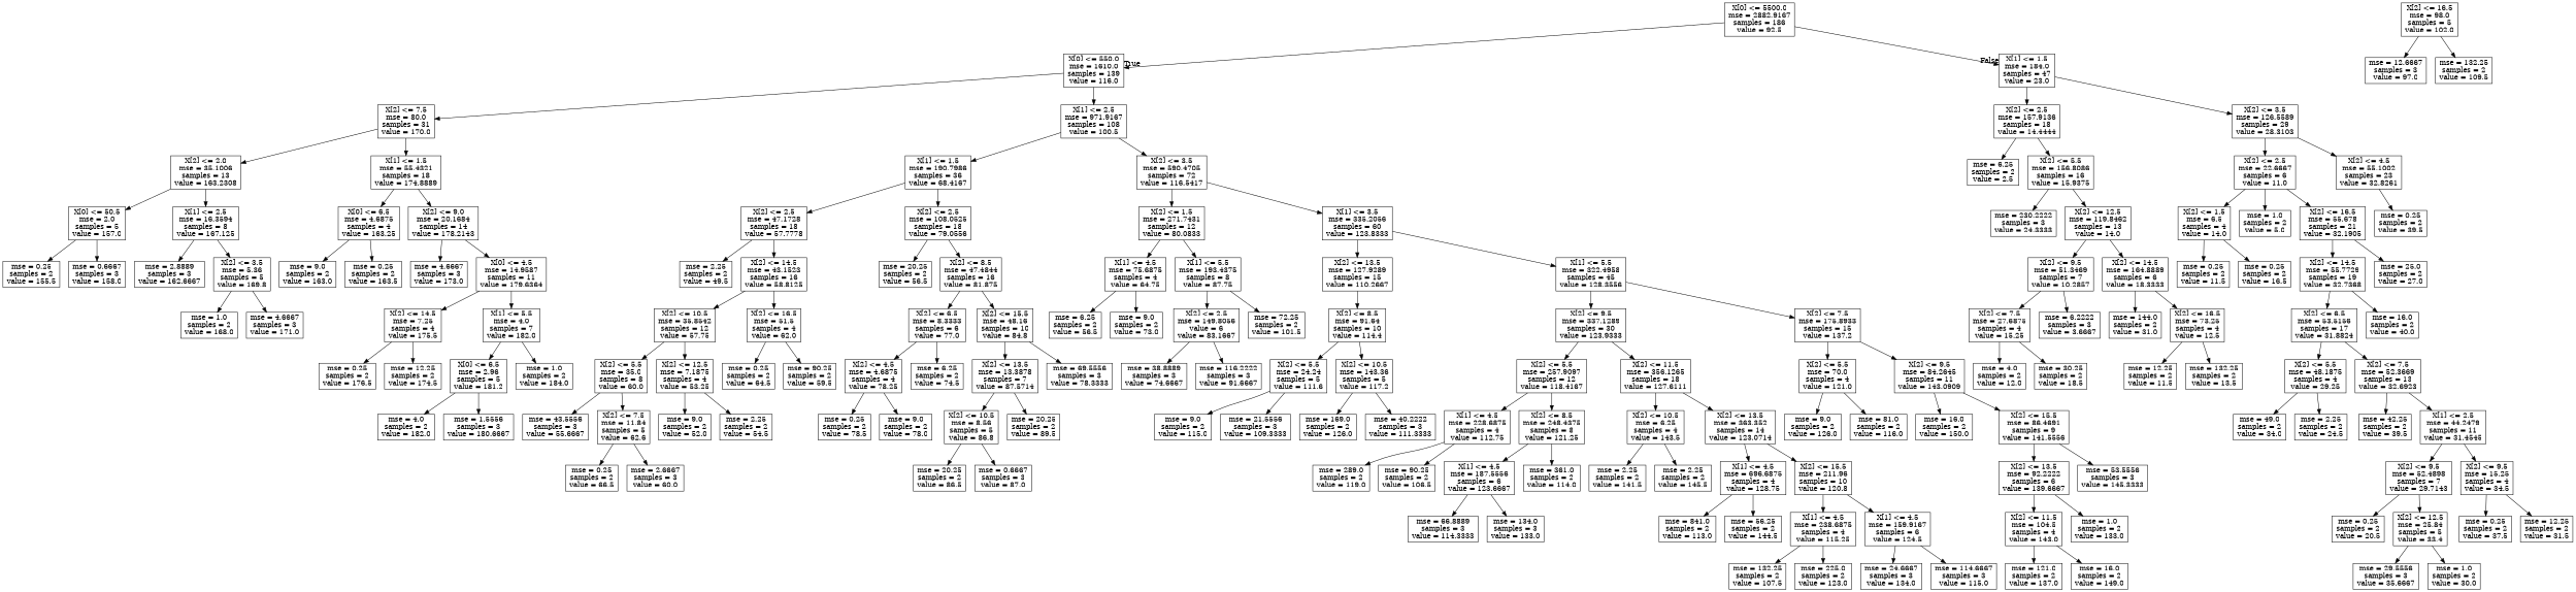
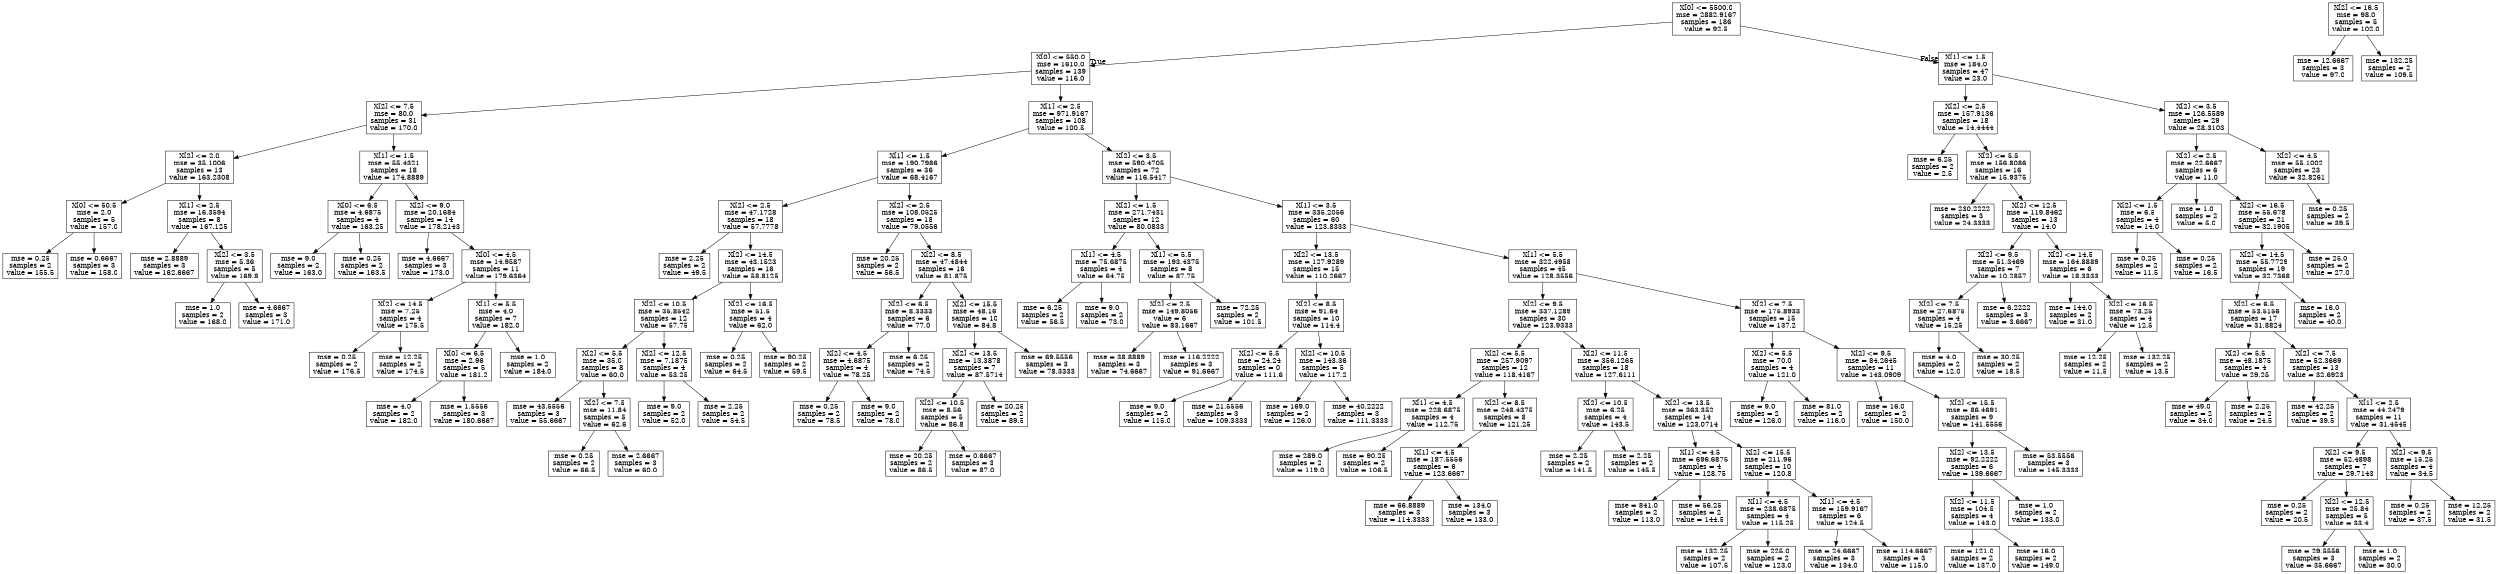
  digraph {
    node [shape=box]
    n1 [label="X[0] <= 5500.0\nmse = 2882.9167\nsamples = 186\nvalue = 92.5"]
    n2 [label="X[0] <= 550.0\nmse = 1610.0\nsamples = 139\nvalue = 116.0"]
    n3 [label="X[1] <= 1.5\nmse = 184.0\nsamples = 47\nvalue = 23.0"]
    n4 [label="X[2] <= 7.5\nmse = 80.0\nsamples = 31\nvalue = 170.0"]
    n5 [label="X[1] <= 2.5\nmse = 971.9167\nsamples = 108\nvalue = 100.5"]
    n6 [label="X[2] <= 2.5\nmse = 157.9136\nsamples = 18\nvalue = 14.4444"]
    n7 [label="X[2] <= 3.5\nmse = 126.5589\nsamples = 29\nvalue = 28.3103"]
    n8 [label="X[2] <= 2.0\nmse = 35.1006\nsamples = 13\nvalue = 163.2308"]
    n9 [label="X[1] <= 1.5\nmse = 55.4321\nsamples = 18\nvalue = 174.8889"]
    n10 [label="X[1] <= 1.5\nmse = 190.7986\nsamples = 36\nvalue = 68.4167"]
    n11 [label="X[2] <= 3.5\nmse = 590.4705\nsamples = 72\nvalue = 116.5417"]
    n12 [label="X[0] <= 50.5\nmse = 2.0\nsamples = 5\nvalue = 157.0"]
    n13 [label="X[1] <= 2.5\nmse = 16.3594\nsamples = 8\nvalue = 167.125"]
    n14 [label="X[0] <= 6.5\nmse = 4.6875\nsamples = 4\nvalue = 163.25"]
    n15 [label="X[2] <= 9.0\nmse = 20.1684\nsamples = 14\nvalue = 178.2143"]
    n16 [label="mse = 0.25\nsamples = 2\nvalue = 155.5"]
    n17 [label="mse = 0.6667\nsamples = 3\nvalue = 158.0"]
    n18 [label="mse = 2.8889\nsamples = 3\nvalue = 162.6667"]
    n19 [label="X[2] <= 3.5\nmse = 5.36\nsamples = 5\nvalue = 169.8"]
    n20 [label="mse = 1.0\nsamples = 2\nvalue = 168.0"]
    n21 [label="mse = 4.6667\nsamples = 3\nvalue = 171.0"]
    n22 [label="mse = 9.0\nsamples = 2\nvalue = 163.0"]
    n23 [label="mse = 0.25\nsamples = 2\nvalue = 163.5"]
    n24 [label="mse = 4.6667\nsamples = 3\nvalue = 173.0"]
    n25 [label="X[0] <= 4.5\nmse = 14.9587\nsamples = 11\nvalue = 179.6364"]
    n26 [label="X[2] <= 14.5\nmse = 7.25\nsamples = 4\nvalue = 175.5"]
    n27 [label="X[1] <= 5.5\nmse = 4.0\nsamples = 7\nvalue = 182.0"]
    n28 [label="mse = 0.25\nsamples = 2\nvalue = 176.5"]
    n29 [label="mse = 12.25\nsamples = 2\nvalue = 174.5"]
    n30 [label="X[0] <= 6.5\nmse = 2.96\nsamples = 5\nvalue = 181.2"]
    n31 [label="mse = 1.0\nsamples = 2\nvalue = 184.0"]
    n32 [label="mse = 4.0\nsamples = 2\nvalue = 182.0"]
    n33 [label="mse = 1.5556\nsamples = 3\nvalue = 180.6667"]
    n34 [label="X[2] <= 2.5\nmse = 47.1728\nsamples = 18\nvalue = 57.7778"]
    n35 [label="X[2] <= 2.5\nmse = 108.0525\nsamples = 18\nvalue = 79.0556"]
    n36 [label="X[2] <= 1.5\nmse = 271.7431\nsamples = 12\nvalue = 80.0833"]
    n37 [label="X[1] <= 3.5\nmse = 335.2056\nsamples = 60\nvalue = 123.8333"]
    n38 [label="mse = 2.25\nsamples = 2\nvalue = 49.5"]
    n39 [label="X[2] <= 14.5\nmse = 43.1523\nsamples = 16\nvalue = 58.8125"]
    n40 [label="mse = 20.25\nsamples = 2\nvalue = 56.5"]
    n41 [label="X[2] <= 8.5\nmse = 47.4844\nsamples = 16\nvalue = 81.875"]
    n42 [label="X[2] <= 10.5\nmse = 35.8542\nsamples = 12\nvalue = 57.75"]
    n43 [label="X[2] <= 16.5\nmse = 51.5\nsamples = 4\nvalue = 62.0"]
    n44 [label="X[2] <= 5.5\nmse = 35.0\nsamples = 8\nvalue = 60.0"]
    n45 [label="X[2] <= 12.5\nmse = 7.1875\nsamples = 4\nvalue = 53.25"]
    n46 [label="mse = 0.25\nsamples = 2\nvalue = 64.5"]
    n47 [label="mse = 90.25\nsamples = 2\nvalue = 59.5"]
    n48 [label="mse = 43.5556\nsamples = 3\nvalue = 55.6667"]
    n49 [label="X[2] <= 7.5\nmse = 11.84\nsamples = 5\nvalue = 62.6"]
    n50 [label="mse = 9.0\nsamples = 2\nvalue = 52.0"]
    n51 [label="mse = 2.25\nsamples = 2\nvalue = 54.5"]
    n52 [label="mse = 0.25\nsamples = 2\nvalue = 66.5"]
    n53 [label="mse = 2.6667\nsamples = 3\nvalue = 60.0"]
    n54 [label="X[2] <= 6.5\nmse = 8.3333\nsamples = 6\nvalue = 77.0"]
    n55 [label="X[2] <= 15.5\nmse = 48.16\nsamples = 10\nvalue = 84.8"]
    n56 [label="X[2] <= 4.5\nmse = 4.6875\nsamples = 4\nvalue = 78.25"]
    n57 [label="mse = 6.25\nsamples = 2\nvalue = 74.5"]
    n58 [label="X[2] <= 13.5\nmse = 13.3878\nsamples = 7\nvalue = 87.5714"]
    n59 [label="mse = 69.5556\nsamples = 3\nvalue = 78.3333"]
    n60 [label="mse = 0.25\nsamples = 2\nvalue = 78.5"]
    n61 [label="mse = 9.0\nsamples = 2\nvalue = 78.0"]
    n62 [label="X[2] <= 10.5\nmse = 8.56\nsamples = 5\nvalue = 86.8"]
    n63 [label="mse = 20.25\nsamples = 2\nvalue = 89.5"]
    n64 [label="mse = 20.25\nsamples = 2\nvalue = 86.5"]
    n65 [label="mse = 0.6667\nsamples = 3\nvalue = 87.0"]
    n66 [label="X[1] <= 4.5\nmse = 75.6875\nsamples = 4\nvalue = 64.75"]
    n67 [label="X[1] <= 5.5\nmse = 193.4375\nsamples = 8\nvalue = 87.75"]
    n68 [label="X[2] <= 13.5\nmse = 127.9289\nsamples = 15\nvalue = 110.2667"]
    n69 [label="X[1] <= 5.5\nmse = 322.4958\nsamples = 45\nvalue = 128.3556"]
    n70 [label="mse = 6.25\nsamples = 2\nvalue = 56.5"]
    n71 [label="mse = 9.0\nsamples = 2\nvalue = 73.0"]
    n72 [label="X[2] <= 2.5\nmse = 149.8056\nvalue = 6\nvalue = 83.1667"]
    n73 [label="mse = 72.25\nsamples = 2\nvalue = 101.5"]
    n74 [label="mse = 38.8889\nsamples = 3\nvalue = 74.6667"]
    n75 [label="mse = 116.2222\nsamples = 3\nvalue = 91.6667"]
    n76 [label="X[2] <= 8.5\nmse = 91.64\nsamples = 10\nvalue = 114.4"]
    n77 [label="X[2] <= 9.5\nmse = 337.1289\nsamples = 30\nvalue = 123.9333"]
    n78 [label="X[2] <= 7.5\nmse = 175.8933\nsamples = 15\nvalue = 137.2"]
-   n79 [label="X[2] <= 5.5\nmse = 24.24\nsamples = 5\nvalue = 111.6"]
+   n79 [label="X[2] <= 5.5\nmse = 24.24\nsamples = 0\nvalue = 111.6"]
    n80 [label="X[2] <= 10.5\nmse = 143.36\nsamples = 5\nvalue = 117.2"]
    n81 [label="X[2] <= 16.5\nmse = 98.0\nsamples = 5\nvalue = 102.0"]
    n82 [label="mse = 12.6667\nsamples = 3\nvalue = 97.0"]
    n83 [label="mse = 132.25\nsamples = 2\nvalue = 109.5"]
    n84 [label="mse = 9.0\nsamples = 2\nvalue = 115.0"]
    n85 [label="mse = 21.5556\nsamples = 3\nvalue = 109.3333"]
    n86 [label="mse = 169.0\nsamples = 2\nvalue = 126.0"]
    n87 [label="mse = 40.2222\nsamples = 3\nvalue = 111.3333"]
    n88 [label="X[2] <= 5.5\nmse = 257.9097\nsamples = 12\nvalue = 118.4167"]
    n89 [label="X[2] <= 11.5\nmse = 356.1265\nsamples = 18\nvalue = 127.6111"]
    n90 [label="X[2] <= 5.5\nmse = 70.0\nsamples = 4\nvalue = 121.0"]
    n91 [label="X[2] <= 9.5\nmse = 84.2645\nsamples = 11\nvalue = 143.0909"]
    n92 [label="X[1] <= 4.5\nmse = 228.6875\nsamples = 4\nvalue = 112.75"]
    n93 [label="X[2] <= 8.5\nmse = 248.4375\nsamples = 8\nvalue = 121.25"]
    n94 [label="X[2] <= 10.5\nmse = 6.25\nsamples = 4\nvalue = 143.5"]
    n95 [label="X[2] <= 13.5\nmse = 363.352\nsamples = 14\nvalue = 123.0714"]
    n96 [label="mse = 289.0\nsamples = 2\nvalue = 119.0"]
    n97 [label="mse = 90.25\nsamples = 2\nvalue = 106.5"]
    n98 [label="X[1] <= 4.5\nmse = 187.5556\nsamples = 6\nvalue = 123.6667"]
-   n99 [label="mse = 361.0\nsamples = 2\nvalue = 114.0"]
    n100 [label="mse = 66.8889\nsamples = 3\nvalue = 114.3333"]
    n101 [label="mse = 134.0\nsamples = 3\nvalue = 133.0"]
    n102 [label="mse = 2.25\nsamples = 2\nvalue = 141.5"]
    n103 [label="mse = 2.25\nsamples = 2\nvalue = 145.5"]
    n104 [label="X[1] <= 4.5\nmse = 696.6875\nsamples = 4\nvalue = 128.75"]
    n105 [label="X[2] <= 15.5\nmse = 211.96\nsamples = 10\nvalue = 120.8"]
    n106 [label="mse = 841.0\nsamples = 2\nvalue = 113.0"]
    n107 [label="mse = 56.25\nsamples = 2\nvalue = 144.5"]
    n108 [label="X[1] <= 4.5\nmse = 238.6875\nsamples = 4\nvalue = 115.25"]
    n109 [label="X[1] <= 4.5\nmse = 159.9167\nsamples = 6\nvalue = 124.5"]
    n110 [label="mse = 132.25\nsamples = 2\nvalue = 107.5"]
    n111 [label="mse = 225.0\nsamples = 2\nvalue = 123.0"]
    n112 [label="mse = 24.6667\nsamples = 3\nvalue = 134.0"]
    n113 [label="mse = 114.6667\nsamples = 3\nvalue = 115.0"]
    n114 [label="mse = 9.0\nsamples = 2\nvalue = 126.0"]
    n115 [label="mse = 81.0\nsamples = 2\nvalue = 116.0"]
    n116 [label="mse = 16.0\nsamples = 2\nvalue = 150.0"]
    n117 [label="X[2] <= 15.5\nmse = 86.4691\nsamples = 9\nvalue = 141.5556"]
    n118 [label="X[2] <= 13.5\nmse = 92.2222\nsamples = 6\nvalue = 139.6667"]
    n119 [label="mse = 53.5556\nsamples = 3\nvalue = 145.3333"]
    n120 [label="X[2] <= 11.5\nmse = 104.5\nsamples = 4\nvalue = 143.0"]
    n121 [label="mse = 1.0\nsamples = 2\nvalue = 133.0"]
    n122 [label="mse = 121.0\nsamples = 2\nvalue = 137.0"]
    n123 [label="mse = 16.0\nsamples = 2\nvalue = 149.0"]
    n124 [label="mse = 6.25\nsamples = 2\nvalue = 2.5"]
    n125 [label="X[2] <= 5.5\nmse = 156.8086\nsamples = 16\nvalue = 15.9375"]
    n126 [label="X[2] <= 2.5\nmse = 22.6667\nsamples = 6\nvalue = 11.0"]
    n127 [label="X[2] <= 4.5\nmse = 55.1002\nsamples = 23\nvalue = 32.8261"]
    n128 [label="mse = 230.2222\nsamples = 3\nvalue = 24.3333"]
    n129 [label="X[2] <= 12.5\nmse = 119.8462\nsamples = 13\nvalue = 14.0"]
    n130 [label="X[2] <= 9.5\nmse = 51.3469\nsamples = 7\nvalue = 10.2857"]
    n131 [label="X[2] <= 14.5\nmse = 164.8889\nsamples = 6\nvalue = 18.3333"]
    n132 [label="X[2] <= 7.5\nmse = 27.6875\nsamples = 4\nvalue = 15.25"]
    n133 [label="mse = 6.2222\nsamples = 3\nvalue = 3.6667"]
    n134 [label="mse = 144.0\nsamples = 2\nvalue = 31.0"]
    n135 [label="X[2] <= 16.5\nmse = 73.25\nsamples = 4\nvalue = 12.5"]
    n136 [label="mse = 4.0\nsamples = 2\nvalue = 12.0"]
    n137 [label="mse = 30.25\nsamples = 2\nvalue = 18.5"]
    n138 [label="mse = 12.25\nsamples = 2\nvalue = 11.5"]
    n139 [label="mse = 132.25\nsamples = 2\nvalue = 13.5"]
    n140 [label="X[2] <= 1.5\nmse = 6.5\nsamples = 4\nvalue = 14.0"]
    n141 [label="mse = 1.0\nsamples = 2\nvalue = 5.0"]
    n142 [label="X[2] <= 16.5\nmse = 55.678\nsamples = 21\nvalue = 32.1905"]
    n143 [label="mse = 0.25\nsamples = 2\nvalue = 39.5"]
    n144 [label="mse = 0.25\nsamples = 2\nvalue = 11.5"]
    n145 [label="mse = 0.25\nsamples = 2\nvalue = 16.5"]
    n146 [label="X[2] <= 14.5\nmse = 55.7729\nsamples = 19\nvalue = 32.7368"]
    n147 [label="mse = 25.0\nsamples = 2\nvalue = 27.0"]
    n148 [label="X[2] <= 6.5\nmse = 53.5156\nsamples = 17\nvalue = 31.8824"]
    n149 [label="mse = 16.0\nsamples = 2\nvalue = 40.0"]
    n150 [label="X[2] <= 5.5\nmse = 48.1875\nsamples = 4\nvalue = 29.25"]
    n151 [label="X[2] <= 7.5\nmse = 52.3669\nsamples = 13\nvalue = 32.6923"]
    n152 [label="mse = 49.0\nsamples = 2\nvalue = 34.0"]
    n153 [label="mse = 2.25\nsamples = 2\nvalue = 24.5"]
    n154 [label="mse = 42.25\nsamples = 2\nvalue = 39.5"]
    n155 [label="X[1] <= 2.5\nmse = 44.2479\nsamples = 11\nvalue = 31.4545"]
    n156 [label="X[2] <= 9.5\nmse = 52.4898\nsamples = 7\nvalue = 29.7143"]
    n157 [label="X[2] <= 9.5\nmse = 15.25\nsamples = 4\nvalue = 34.5"]
    n158 [label="mse = 0.25\nsamples = 2\nvalue = 20.5"]
    n159 [label="X[2] <= 12.5\nmse = 25.84\nsamples = 5\nvalue = 33.4"]
    n160 [label="mse = 0.25\nsamples = 2\nvalue = 37.5"]
    n161 [label="mse = 12.25\nsamples = 2\nvalue = 31.5"]
    n162 [label="mse = 29.5556\nsamples = 3\nvalue = 35.6667"]
    n163 [label="mse = 1.0\nsamples = 2\nvalue = 30.0"]
    n1 -> n2 [headlabel=True labelangle=45 labeldistance=2.5]
    n1 -> n3 [headlabel=False labelangle=-45 labeldistance=2.5]
    n2 -> n4
    n2 -> n5
    n3 -> n6
    n3 -> n7
    n4 -> n8
    n4 -> n9
    n5 -> n10
    n5 -> n11
    n6 -> n124
    n6 -> n125
    n7 -> n126
    n7 -> n127
    n8 -> n12
    n8 -> n13
    n9 -> n14
    n9 -> n15
    n10 -> n34
    n10 -> n35
    n11 -> n36
    n11 -> n37
    n12 -> n16
    n12 -> n17
    n13 -> n18
    n13 -> n19
    n14 -> n22
    n14 -> n23
    n15 -> n24
    n15 -> n25
    n19 -> n20
    n19 -> n21
    n25 -> n26
    n25 -> n27
    n26 -> n28
    n26 -> n29
    n27 -> n30
    n27 -> n31
    n30 -> n32
    n30 -> n33
    n34 -> n38
    n34 -> n39
    n35 -> n40
    n35 -> n41
    n36 -> n66
    n36 -> n67
    n37 -> n68
    n37 -> n69
    n39 -> n42
    n39 -> n43
    n41 -> n54
    n41 -> n55
    n42 -> n44
    n42 -> n45
    n43 -> n46
    n43 -> n47
    n44 -> n48
    n44 -> n49
    n45 -> n50
    n45 -> n51
    n49 -> n52
    n49 -> n53
    n54 -> n56
    n54 -> n57
    n55 -> n58
    n55 -> n59
    n56 -> n60
    n56 -> n61
    n58 -> n62
    n58 -> n63
    n62 -> n64
    n62 -> n65
    n66 -> n70
    n66 -> n71
    n67 -> n72
    n67 -> n73
    n68 -> n76
    n69 -> n77
    n69 -> n78
    n72 -> n74
    n72 -> n75
    n76 -> n79
    n76 -> n80
    n77 -> n88
    n77 -> n89
    n78 -> n90
    n78 -> n91
    n79 -> n84
    n79 -> n85
    n80 -> n86
    n80 -> n87
    n81 -> n82
    n81 -> n83
    n88 -> n92
    n88 -> n93
    n89 -> n94
    n89 -> n95
    n90 -> n114
    n90 -> n115
    n91 -> n116
    n91 -> n117
    n92 -> n96
    n92 -> n97
    n93 -> n98
-   n93 -> n99
    n94 -> n102
    n94 -> n103
    n95 -> n104
    n95 -> n105
    n98 -> n100
    n98 -> n101
    n104 -> n106
    n104 -> n107
    n105 -> n108
    n105 -> n109
    n108 -> n110
    n108 -> n111
    n109 -> n112
    n109 -> n113
    n117 -> n118
    n117 -> n119
    n118 -> n120
    n118 -> n121
    n120 -> n122
    n120 -> n123
    n125 -> n128
    n125 -> n129
    n126 -> n140
    n126 -> n141
    n126 -> n142
    n127 -> n143
    n129 -> n130
    n129 -> n131
    n130 -> n132
    n130 -> n133
    n131 -> n134
    n131 -> n135
    n132 -> n136
    n132 -> n137
    n135 -> n138
    n135 -> n139
    n140 -> n144
    n140 -> n145
    n142 -> n146
    n142 -> n147
    n146 -> n148
    n146 -> n149
    n148 -> n150
    n148 -> n151
    n150 -> n152
    n150 -> n153
    n151 -> n154
    n151 -> n155
    n155 -> n156
    n155 -> n157
    n156 -> n158
    n156 -> n159
    n157 -> n160
    n157 -> n161
    n159 -> n162
    n159 -> n163
  }
